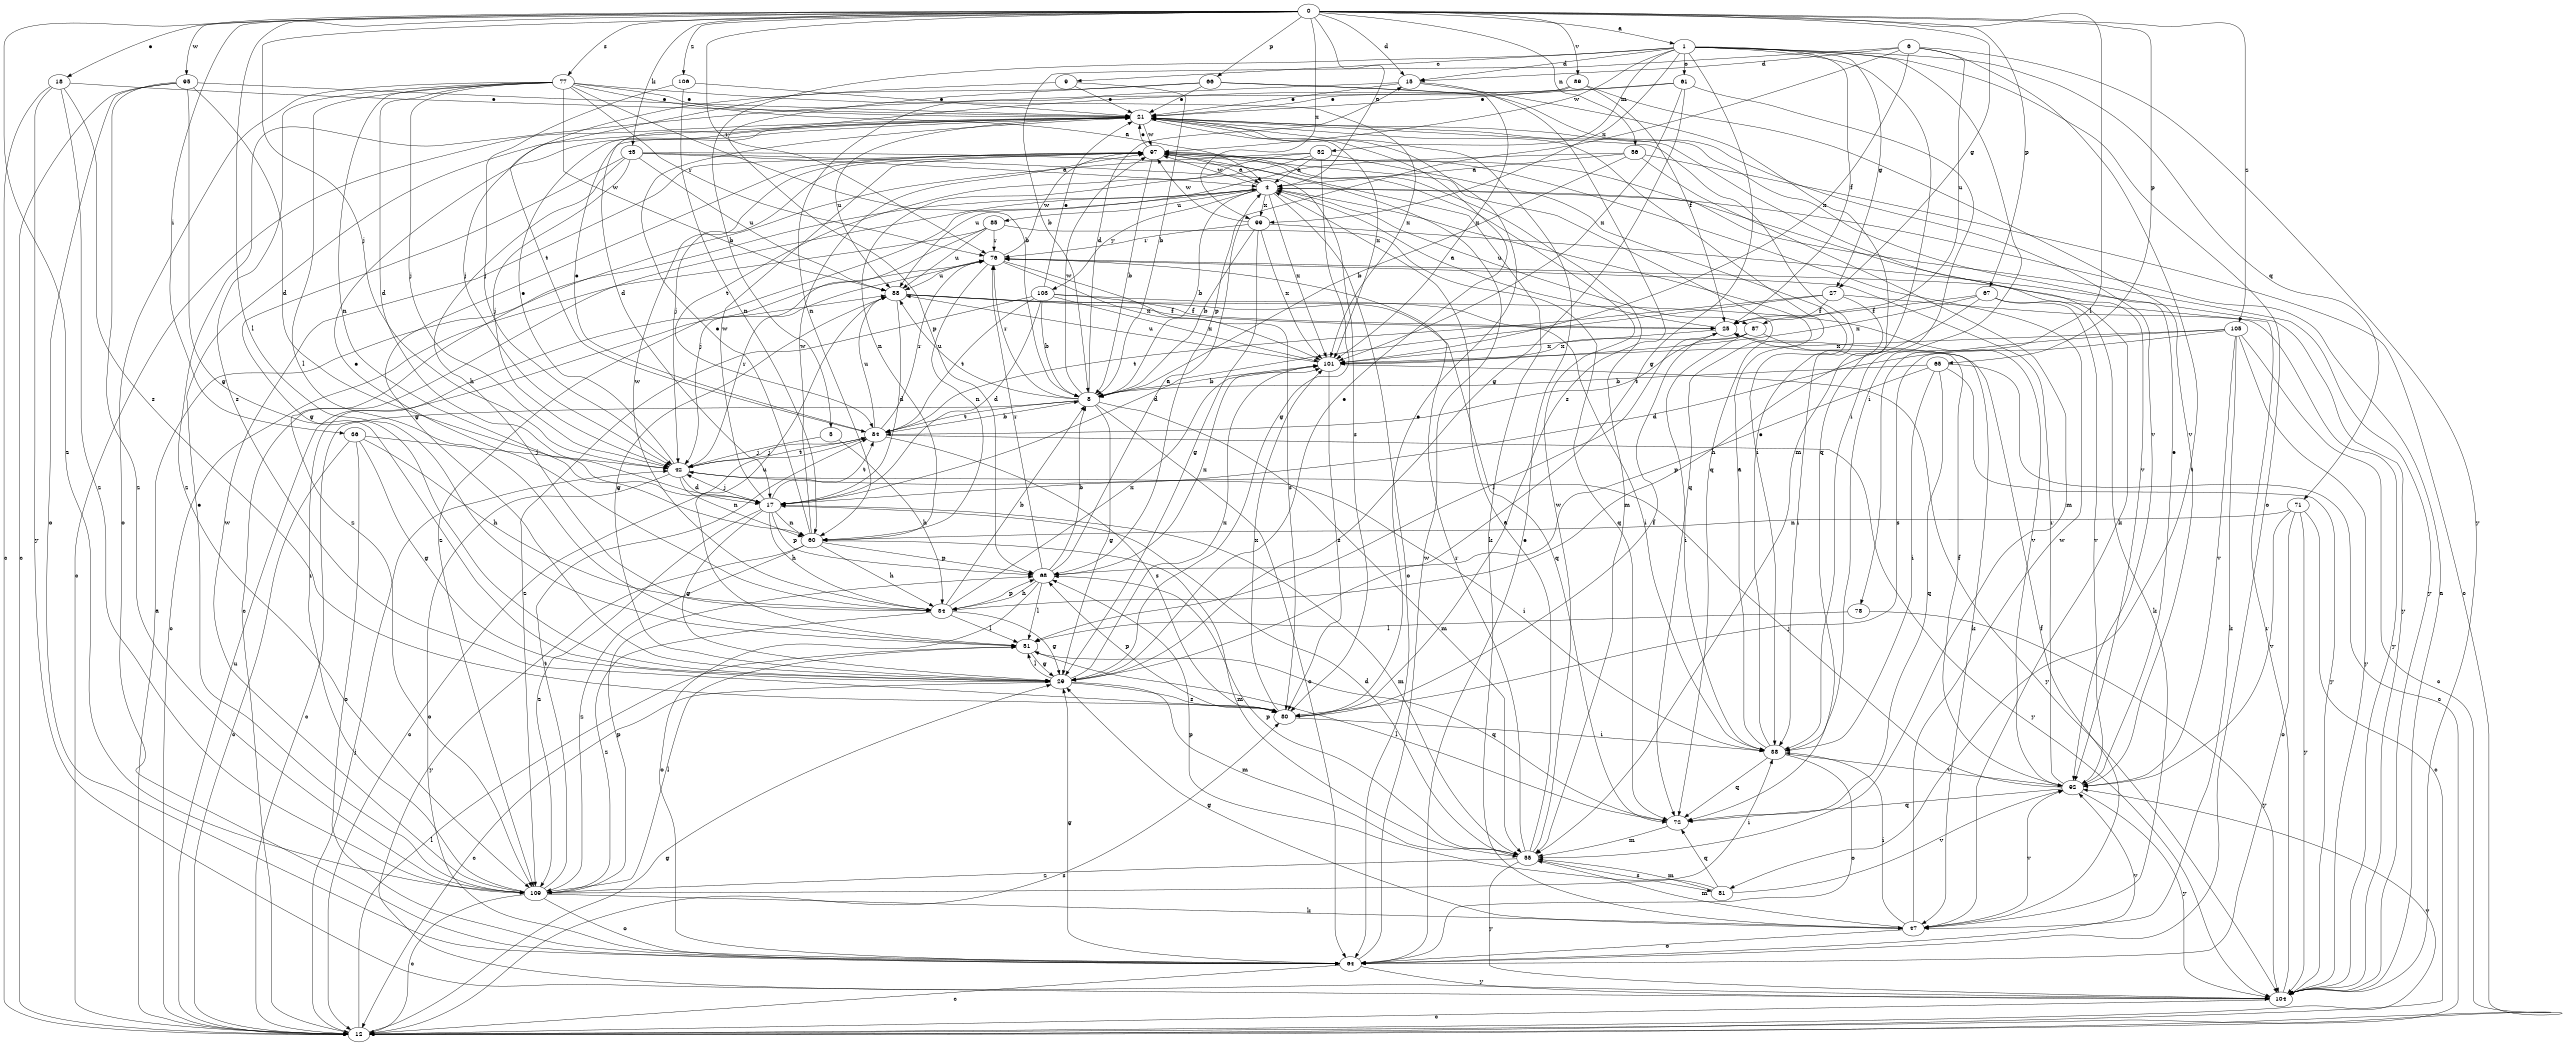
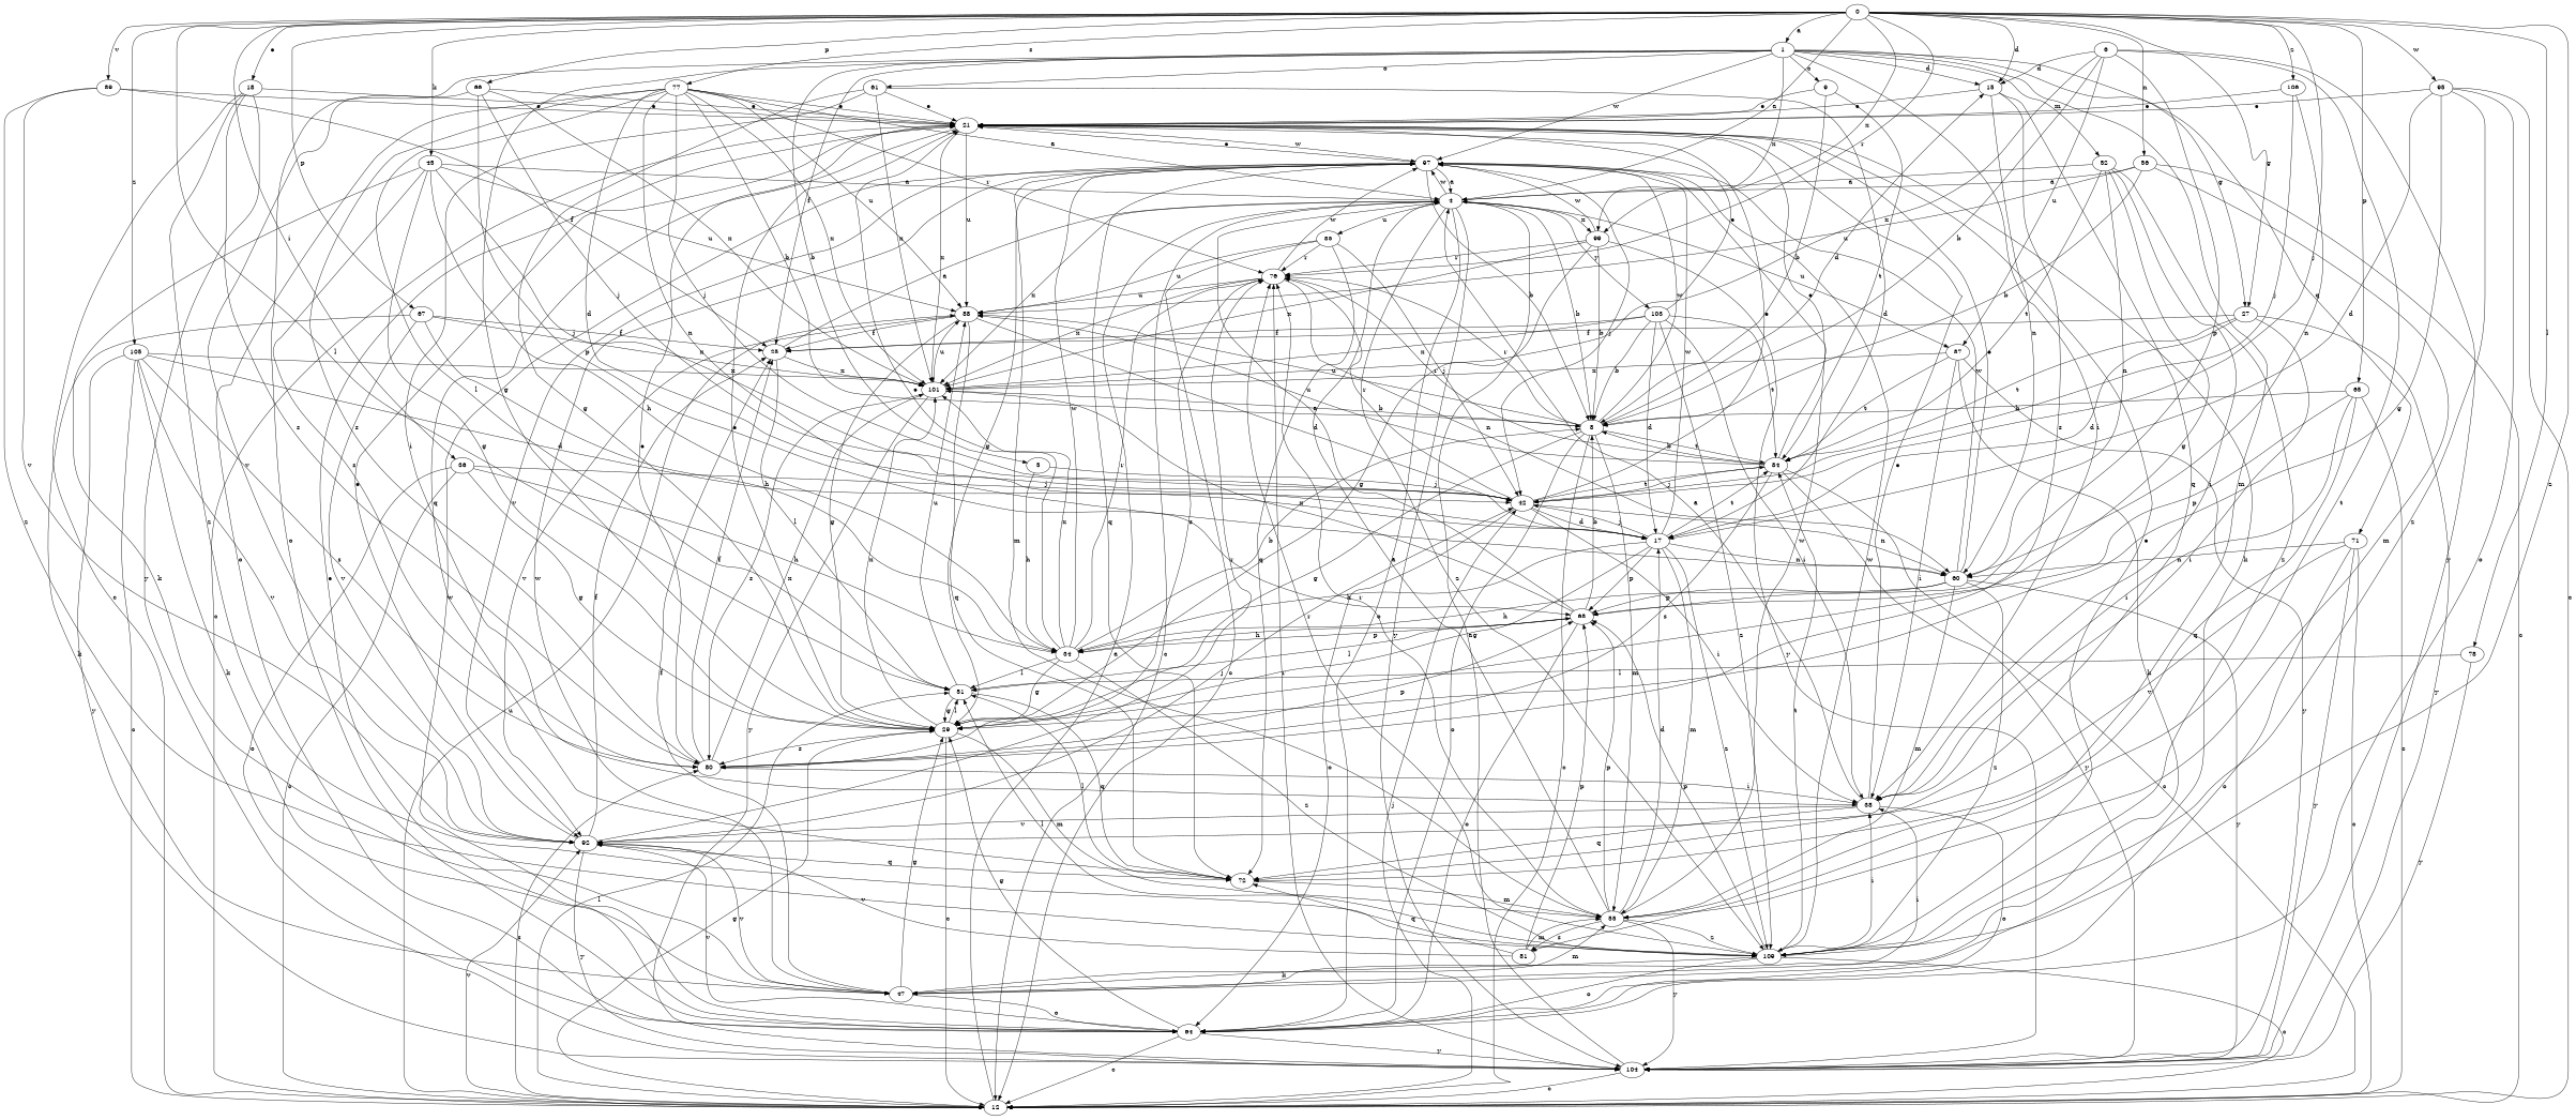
  strict digraph {
    0
    1
    4
    15
    18
    27
    36
    42
    n9 [label=45]
    n10 [label=78]
    51
    56
    65
    66
    67
    76
    77
    89
    95
    99
    105
    106
    109
    5
    9
    25
    29
    38
    52
    55
    61
    64
    71
    97
    8
    12
    85
    87
    101
    103
    104
    21
    80
    60
    72
    84
    17
    34
    88
    47
    68
    92
    6
    81
    0 -> 1 [label=a]
    0 -> 4 [label=a]
    0 -> 15 [label=d]
    0 -> 18 [label=e]
    0 -> 27 [label=g]
    0 -> 36 [label=i]
    0 -> 42 [label=j]
    0 -> n9 [label=k]
    0 -> n10 [label=l]
    0 -> 51 [label=l]
    0 -> 56 [label=n]
    0 -> 65 [label=p]
    0 -> 66 [label=p]
    0 -> 67 [label=p]
    0 -> 76 [label=r]
    0 -> 77 [label=s]
    0 -> 89 [label=v]
    0 -> 95 [label=w]
    0 -> 99 [label=x]
    0 -> 105 [label=z]
    0 -> 106 [label=z]
    0 -> 109 [label=z]
    1 -> 15 [label=d]
    1 -> 27 [label=g]
    1 -> 99 [label=x]
    1 -> 5 [label=b]
    1 -> 9 [label=c]
    1 -> 25 [label=f]
    1 -> 29 [label=g]
    1 -> 38 [label=i]
    1 -> 52 [label=m]
    1 -> 55 [label=m]
    1 -> 61 [label=o]
    1 -> 64 [label=o]
    1 -> 71 [label=q]
    1 -> 97 [label=w]
    4 -> 99 [label=x]
    4 -> 109 [label=z]
    4 -> 64 [label=o]
    4 -> 97 [label=w]
    4 -> 8 [label=b]
    4 -> 12 [label=c]
    4 -> 85 [label=u]
    4 -> 87 [label=u]
    4 -> 101 [label=x]
    4 -> 103 [label=y]
    4 -> 104 [label=y]
    15 -> 21 [label=e]
    15 -> 80 [label=s]
    15 -> 60 [label=n]
    15 -> 72 [label=q]
    18 -> 109 [label=z]
    18 -> 12 [label=c]
    18 -> 104 [label=y]
    18 -> 21 [label=e]
    18 -> 80 [label=s]
    27 -> 25 [label=f]
    27 -> 38 [label=i]
    27 -> 104 [label=y]
    27 -> 84 [label=t]
    27 -> 17 [label=d]
    36 -> 42 [label=j]
    36 -> 29 [label=g]
    36 -> 64 [label=o]
    36 -> 12 [label=c]
    36 -> 34 [label=h]
    42 -> 76 [label=r]
    42 -> 38 [label=i]
    42 -> 64 [label=o]
    42 -> 21 [label=e]
    42 -> 60 [label=n]
    42 -> 84 [label=t]
    42 -> 17 [label=d]
    n9 -> 4 [label=a]
    n9 -> 42 [label=j]
    n9 -> 29 [label=g]
    n9 -> 80 [label=s]
    n9 -> 34 [label=h]
    n9 -> 88 [label=u]
    n9 -> 47 [label=k]
    n10 -> 51 [label=l]
    n10 -> 104 [label=y]
    51 -> 29 [label=g]
    51 -> 72 [label=q]
    51 -> 88 [label=u]
    56 -> 4 [label=a]
    56 -> 55 [label=m]
    56 -> 8 [label=b]
    56 -> 12 [label=c]
    56 -> 88 [label=u]
    65 -> 38 [label=i]
    65 -> 8 [label=b]
    65 -> 12 [label=c]
-   65 -> 104 [label=y]
+   87 -> 104 [label=y]
    65 -> 72 [label=q]
    65 -> 68 [label=p]
    66 -> 42 [label=j]
    66 -> 101 [label=x]
    66 -> 21 [label=e]
    66 -> 68 [label=p]
    66 -> 92 [label=v]
    67 -> 25 [label=f]
    67 -> 101 [label=x]
    67 -> 34 [label=h]
    67 -> 47 [label=k]
    67 -> 92 [label=v]
    76 -> 97 [label=w]
    76 -> 101 [label=x]
    76 -> 80 [label=s]
    76 -> 60 [label=n]
    76 -> 88 [label=u]
    77 -> 4 [label=a]
    77 -> 42 [label=j]
    77 -> 51 [label=l]
    77 -> 76 [label=r]
    77 -> 64 [label=o]
    77 -> 8 [label=b]
    77 -> 101 [label=x]
    77 -> 21 [label=e]
    77 -> 80 [label=s]
    77 -> 60 [label=n]
    77 -> 17 [label=d]
-   77 -> 88 [label=w]
+   77 -> 88 [label=u]
    89 -> 109 [label=z]
    89 -> 25 [label=f]
    89 -> 21 [label=e]
    89 -> 92 [label=v]
    95 -> 109 [label=z]
    95 -> 29 [label=g]
    95 -> 64 [label=o]
    95 -> 12 [label=c]
    95 -> 21 [label=e]
    95 -> 17 [label=d]
    99 -> 76 [label=r]
    99 -> 29 [label=g]
    99 -> 97 [label=w]
    99 -> 8 [label=b]
    99 -> 101 [label=x]
    99 -> 104 [label=y]
    105 -> 12 [label=c]
    105 -> 101 [label=x]
    105 -> 104 [label=y]
    105 -> 80 [label=s]
    105 -> 17 [label=d]
    105 -> 47 [label=k]
    105 -> 92 [label=v]
    106 -> 42 [label=j]
    106 -> 21 [label=e]
    106 -> 60 [label=n]
    109 -> 51 [label=l]
    109 -> 76 [label=r]
    109 -> 38 [label=i]
    109 -> 64 [label=o]
    109 -> 97 [label=w]
    109 -> 12 [label=c]
    109 -> 21 [label=e]
    109 -> 84 [label=t]
    109 -> 47 [label=k]
    109 -> 68 [label=p]
    5 -> 42 [label=j]
    5 -> 34 [label=h]
    9 -> 8 [label=b]
    9 -> 21 [label=e]
    9 -> 84 [label=t]
    25 -> 4 [label=a]
    25 -> 51 [label=l]
    25 -> 101 [label=x]
    29 -> 51 [label=l]
    29 -> 55 [label=m]
    29 -> 12 [label=c]
    29 -> 101 [label=x]
    29 -> 21 [label=e]
    29 -> 80 [label=s]
    38 -> 4 [label=a]
    38 -> 64 [label=o]
    38 -> 21 [label=e]
    38 -> 72 [label=q]
    38 -> 92 [label=v]
    52 -> 4 [label=a]
    52 -> 109 [label=z]
    52 -> 29 [label=g]
    52 -> 38 [label=i]
    52 -> 60 [label=n]
    52 -> 84 [label=t]
    55 -> 4 [label=a]
    55 -> 76 [label=r]
    55 -> 109 [label=z]
    55 -> 97 [label=w]
    55 -> 104 [label=y]
    55 -> 17 [label=d]
    55 -> 68 [label=p]
    55 -> 81 [label=s]
    61 -> 29 [label=g]
    61 -> 38 [label=i]
    61 -> 101 [label=x]
    61 -> 21 [label=e]
    61 -> 17 [label=d]
    64 -> 29 [label=g]
    64 -> 97 [label=w]
    64 -> 12 [label=c]
    64 -> 104 [label=y]
    64 -> 21 [label=e]
    64 -> 92 [label=v]
    71 -> 64 [label=o]
    71 -> 12 [label=c]
    71 -> 104 [label=y]
    71 -> 60 [label=n]
    71 -> 92 [label=v]
    97 -> 4 [label=a]
    97 -> 42 [label=j]
    97 -> 29 [label=g]
    97 -> 55 [label=m]
    97 -> 8 [label=b]
    97 -> 21 [label=e]
    97 -> 72 [label=q]
    97 -> 92 [label=v]
    8 -> 15 [label=d]
    8 -> 76 [label=r]
    8 -> 29 [label=g]
    8 -> 55 [label=m]
    8 -> 64 [label=o]
    8 -> 97 [label=w]
    8 -> 12 [label=c]
    8 -> 84 [label=t]
    8 -> 88 [label=u]
    12 -> 4 [label=a]
    12 -> 42 [label=j]
    12 -> 51 [label=l]
    12 -> 29 [label=g]
    12 -> 80 [label=s]
    12 -> 88 [label=u]
    12 -> 92 [label=v]
    85 -> 42 [label=j]
    85 -> 76 [label=r]
    85 -> 12 [label=c]
    85 -> 72 [label=q]
    85 -> 88 [label=u]
    87 -> 38 [label=i]
    87 -> 101 [label=x]
    87 -> 84 [label=t]
    87 -> 47 [label=k]
    101 -> 8 [label=b]
    101 -> 104 [label=y]
    101 -> 80 [label=s]
    101 -> 88 [label=u]
    103 -> 109 [label=z]
    103 -> 25 [label=f]
    103 -> 38 [label=i]
    103 -> 8 [label=b]
    103 -> 101 [label=x]
    103 -> 21 [label=e]
    103 -> 84 [label=t]
    103 -> 17 [label=d]
    104 -> 4 [label=a]
    104 -> 76 [label=r]
    104 -> 12 [label=c]
    21 -> 97 [label=w]
    21 -> 12 [label=c]
    21 -> 101 [label=x]
    21 -> 72 [label=q]
    21 -> 88 [label=u]
    21 -> 47 [label=k]
    80 -> 25 [label=f]
    80 -> 38 [label=i]
    80 -> 101 [label=x]
    80 -> 21 [label=e]
    80 -> 68 [label=p]
    60 -> 109 [label=z]
    60 -> 55 [label=m]
    60 -> 97 [label=w]
    60 -> 104 [label=y]
    60 -> 21 [label=e]
    60 -> 34 [label=h]
    60 -> 68 [label=p]
    72 -> 51 [label=l]
    72 -> 55 [label=m]
    84 -> 42 [label=j]
    84 -> 76 [label=r]
    84 -> 8 [label=b]
    84 -> 12 [label=c]
    84 -> 104 [label=y]
    84 -> 21 [label=e]
    84 -> 80 [label=s]
    84 -> 88 [label=u]
    17 -> 42 [label=j]
    17 -> 109 [label=z]
    17 -> 29 [label=g]
    17 -> 55 [label=m]
    17 -> 97 [label=w]
    17 -> 60 [label=n]
    17 -> 84 [label=t]
    17 -> 34 [label=h]
    17 -> 68 [label=p]
    34 -> 51 [label=l]
    34 -> 109 [label=z]
    34 -> 29 [label=g]
    34 -> 97 [label=w]
    34 -> 8 [label=b]
    34 -> 101 [label=x]
    34 -> 21 [label=e]
    34 -> 68 [label=p]
    88 -> 25 [label=f]
    88 -> 29 [label=g]
    88 -> 72 [label=q]
    88 -> 17 [label=d]
    88 -> 92 [label=v]
    47 -> 25 [label=f]
    47 -> 29 [label=g]
    47 -> 38 [label=i]
    47 -> 55 [label=m]
    47 -> 64 [label=o]
    47 -> 97 [label=w]
    47 -> 92 [label=v]
    68 -> 4 [label=a]
    68 -> 51 [label=l]
-   68 -> 76 [label=r]
+   34 -> 76 [label=r]
    68 -> 64 [label=o]
    68 -> 8 [label=b]
    68 -> 101 [label=x]
    68 -> 34 [label=h]
    92 -> 42 [label=j]
    92 -> 76 [label=r]
    92 -> 25 [label=f]
    92 -> 104 [label=y]
    92 -> 21 [label=e]
    92 -> 72 [label=q]
    6 -> 15 [label=d]
    6 -> 8 [label=b]
    6 -> 87 [label=u]
    6 -> 101 [label=x]
    6 -> 104 [label=y]
    6 -> 68 [label=p]
    6 -> 81 [label=t]
    81 -> 55 [label=m]
    81 -> 72 [label=q]
    81 -> 68 [label=p]
    81 -> 92 [label=v]
  }
